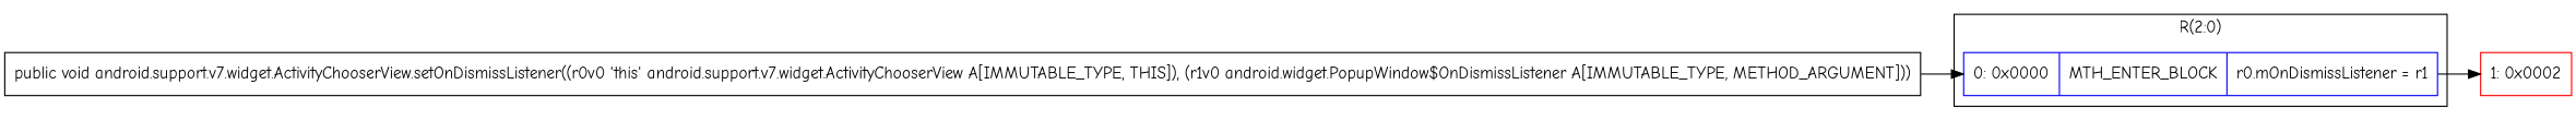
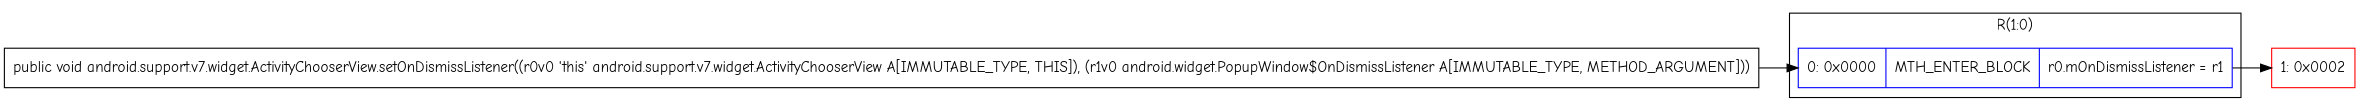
  digraph {
    rankdir=LR
    fontname="Comic Neue"
    node [shape=record fontname="Comic Neue"]
    edge [fontname="Comic Neue"]
    n1 [color=blue label="{0\:\ 0x0000|MTH_ENTER_BLOCK\l|r0.mOnDismissListener = r1\l}"]
    n2 [color=red label="{1\:\ 0x0002}"]
    n3 [label="{public void android.support.v7.widget.ActivityChooserView.setOnDismissListener((r0v0 'this' android.support.v7.widget.ActivityChooserView A[IMMUTABLE_TYPE, THIS]), (r1v0 android.widget.PopupWindow$OnDismissListener A[IMMUTABLE_TYPE, METHOD_ARGUMENT])) }"]
    subgraph cluster_1 {
-     label="R(2:0)"
+     label="R(1:0)"
      n1
    }
    n1 -> n2
    n3 -> n1
  }
